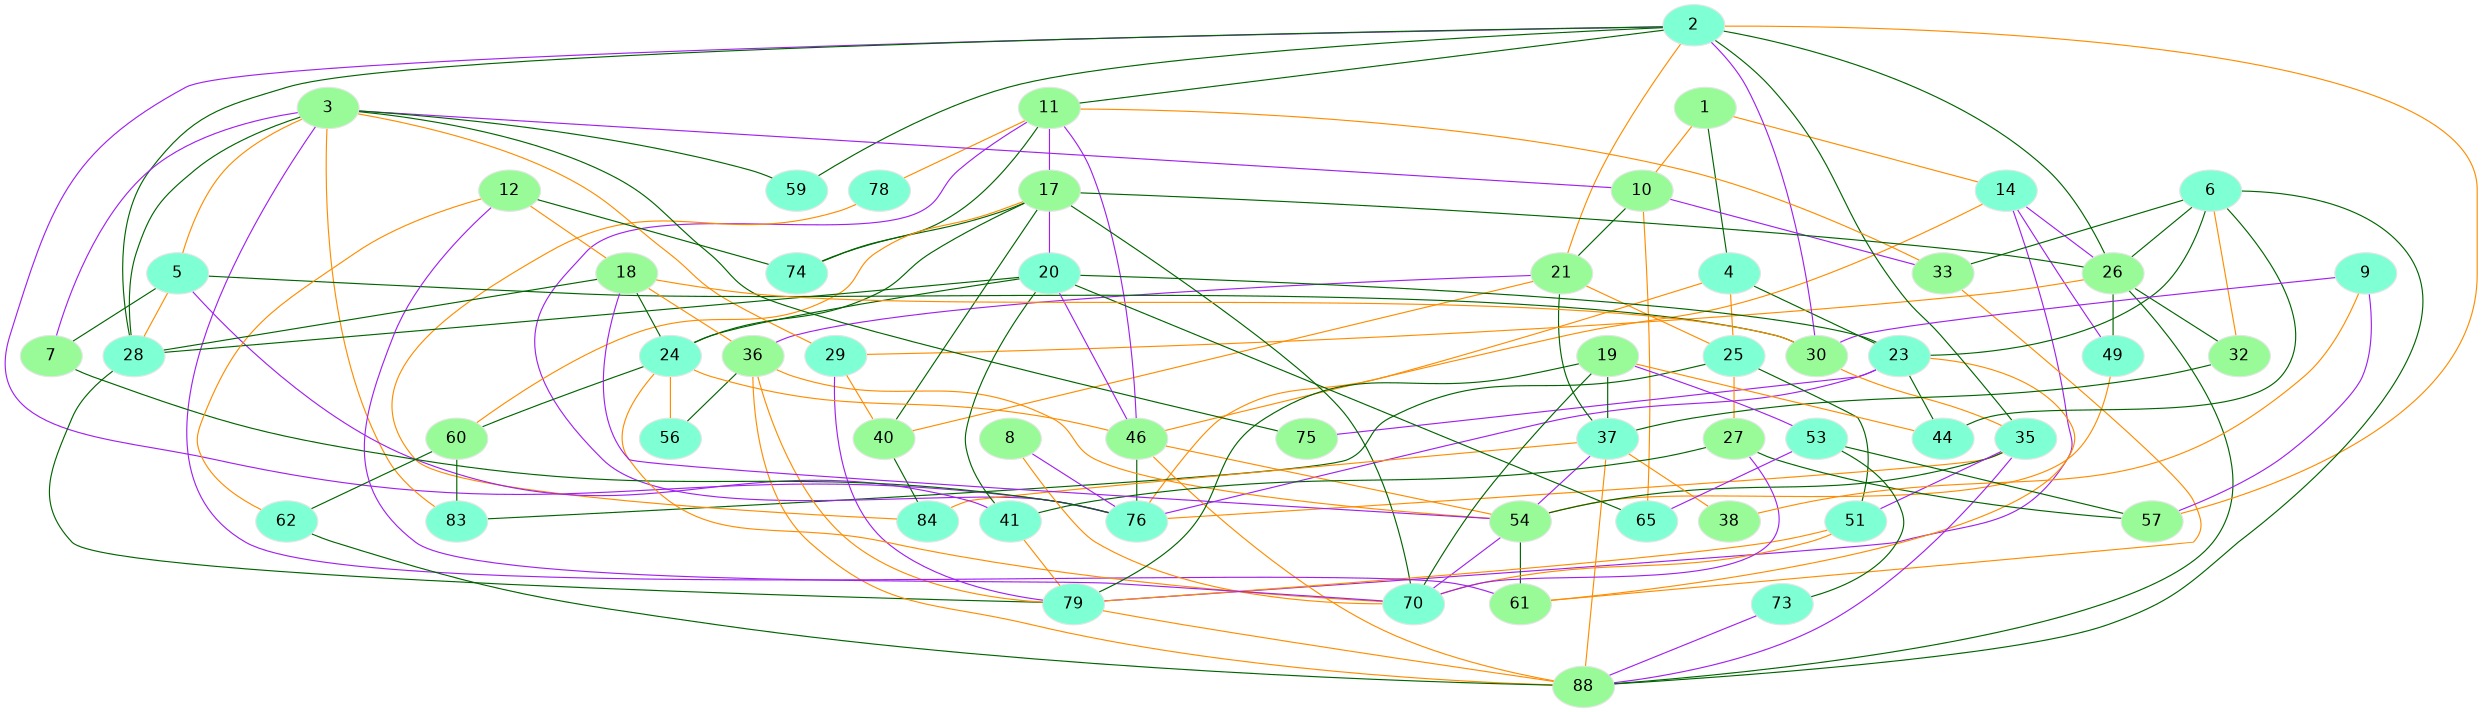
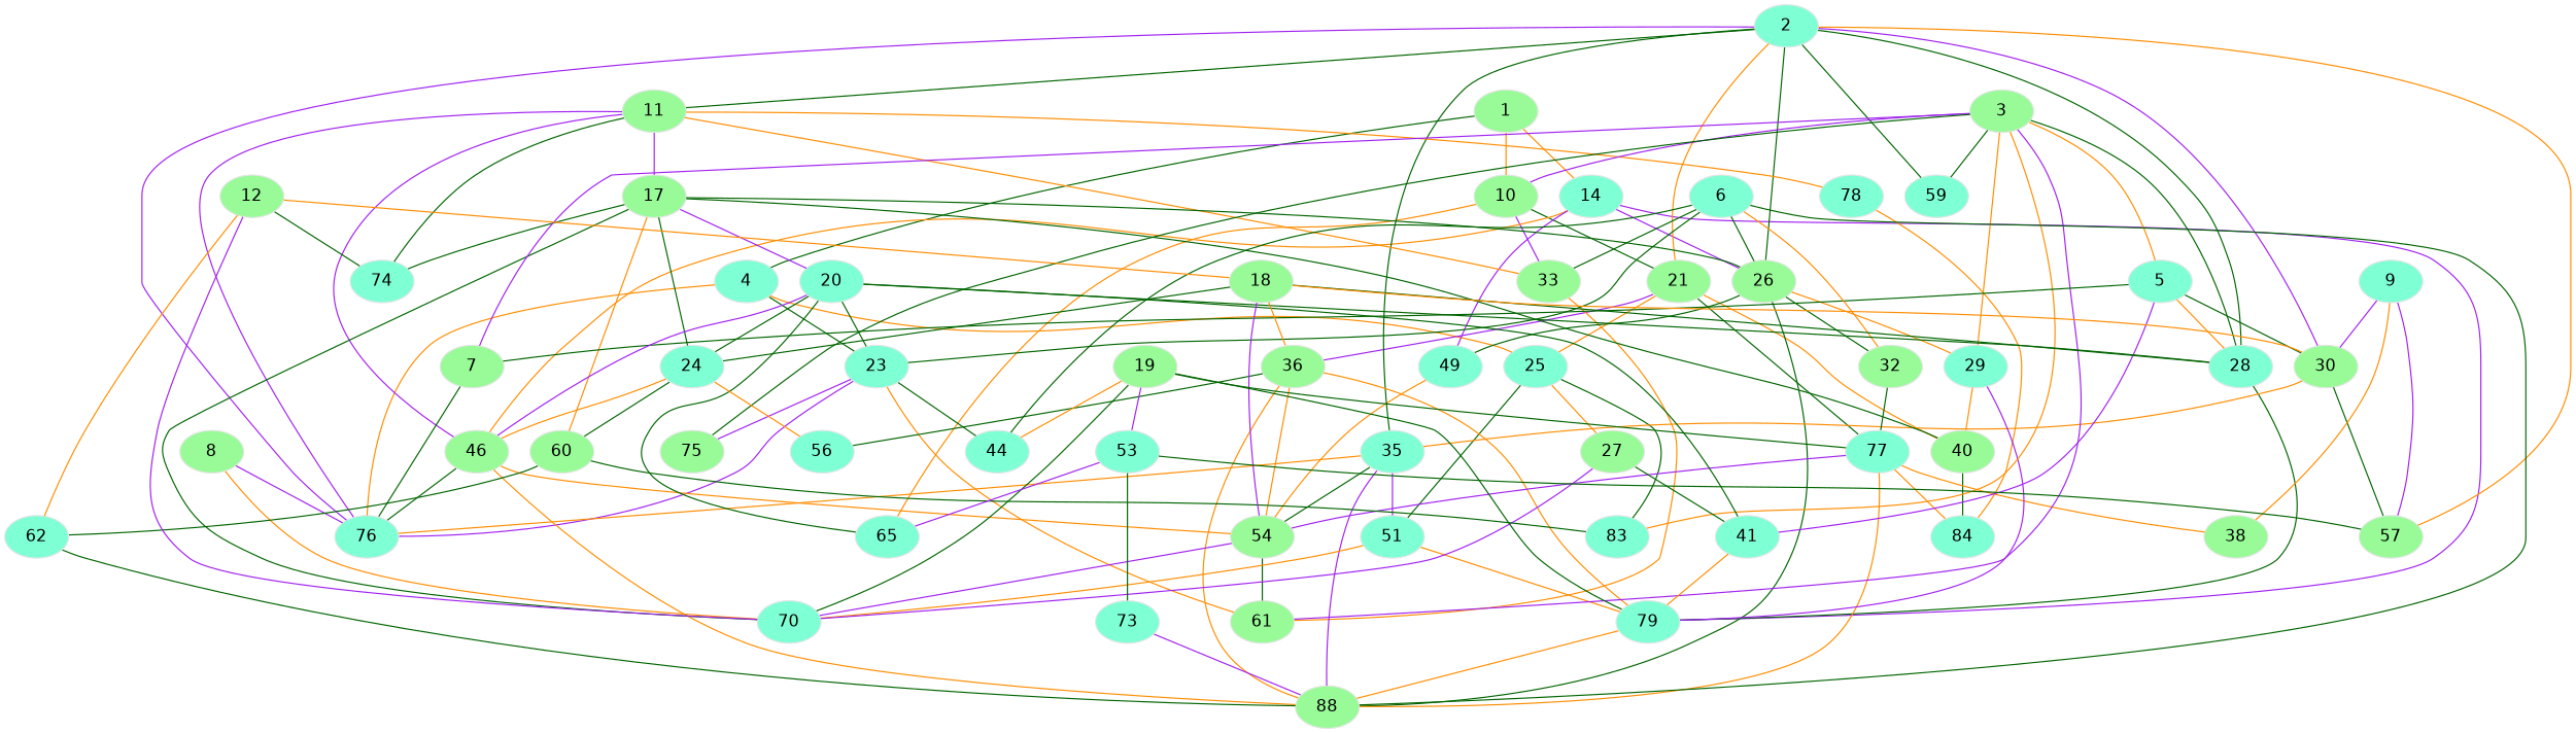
  graph {
    fontname="DejaVu Sans"
    node [color=gray90 fillcolor=aquamarine fontname="DejaVu Sans" style=filled]
    edge [color=darkgreen fontname="DejaVu Sans"]
    1 [fillcolor=palegreen super="+50"]
    4 [super="+22"]
    10 [fillcolor=palegreen super="+16"]
    14 [super="+64"]
    76 [super="+80"]
    23 [super="+71"]
    25 [super="+47"]
    21 [fillcolor=palegreen super="+68"]
    33 [fillcolor=palegreen super="+72"]
    65
    26 [fillcolor=palegreen super="+85"]
    n12 [fillcolor=palegreen label=46 super="+67"]
    49
    79 [super="+82"]
    2 [super="+77"]
    11 [fillcolor=palegreen super="+15"]
    28 [super="+46"]
    30 [fillcolor=palegreen super="+43"]
    35 [super="+52"]
    57 [fillcolor=palegreen]
    59
    17 [fillcolor=palegreen super="+42"]
    74
    78
    40 [fillcolor=palegreen]
    36 [fillcolor=palegreen super="+45"]
-   37 [super="+58"]
+   37 [super="+58" label=77]
    29 [super="+55"]
    32 [fillcolor=palegreen]
    88 [fillcolor=palegreen super="+89"]
    54 [fillcolor=palegreen super="+87"]
    51
    3 [fillcolor=palegreen super="+13"]
    5 [super="+31"]
    7 [fillcolor=palegreen]
    61 [fillcolor=palegreen]
    75 [fillcolor=palegreen]
    83
    41
    44 [super="+86"]
    27 [fillcolor=palegreen]
    6 [super="+34"]
    70 [super="+81"]
    8 [fillcolor=palegreen]
    9
    38 [fillcolor=palegreen]
    20 [super="+63"]
    24 [super="+69"]
    60 [fillcolor=palegreen]
    84
    12 [fillcolor=palegreen super="+39"]
    18 [fillcolor=palegreen]
    62
    56
    19 [fillcolor=palegreen super="+66"]
    53
    73
    1 -- 4
    1 -- 10 [color=darkorange]
    1 -- 14 [color=darkorange]
    4 -- 76 [color=darkorange]
    4 -- 23
    4 -- 25 [color=darkorange]
    10 -- 21
    10 -- 33 [color=purple]
    10 -- 65 [color=darkorange]
    14 -- 26 [color=purple]
    14 -- n12 [color=darkorange]
    14 -- 49 [color=purple]
    14 -- 79 [color=purple]
    23 -- 76 [color=purple]
    23 -- 61 [color=darkorange]
    23 -- 75 [color=purple]
    23 -- 44
    25 -- 51
    25 -- 83
    25 -- 27 [color=darkorange]
    21 -- 25 [color=darkorange]
    21 -- 40 [color=darkorange]
    21 -- 36 [color=purple]
    21 -- 37
    33 -- 61 [color=darkorange]
    26 -- 49
    26 -- 29 [color=darkorange]
    26 -- 32
    26 -- 88
    n12 -- 76
    n12 -- 88 [color=darkorange]
    n12 -- 54 [color=darkorange]
    49 -- 54 [color=darkorange]
    79 -- 88 [color=darkorange]
    2 -- 76 [color=purple]
    2 -- 21 [color=darkorange]
    2 -- 26 [weight=2]
    2 -- 11
    2 -- 28
    2 -- 30 [color=purple]
    2 -- 35
    2 -- 57 [color=darkorange]
    2 -- 59
    11 -- 76 [color=purple]
    11 -- 33 [color=darkorange]
    11 -- n12 [color=purple]
    11 -- 17 [color=purple]
    11 -- 74
    11 -- 78 [color=darkorange]
    28 -- 79
    30 -- 35 [color=darkorange]
    35 -- 76 [color=darkorange]
    35 -- 88 [color=purple]
    35 -- 54
    35 -- 51 [color=purple]
    17 -- 26
    17 -- 74
    17 -- 40
    17 -- 70 [weight=2]
    17 -- 20 [color=purple]
    17 -- 24
    17 -- 60 [color=darkorange]
    78 -- 84 [color=darkorange]
    40 -- 84
    36 -- 79 [color=darkorange]
    36 -- 88 [color=darkorange]
    36 -- 54 [color=darkorange]
    36 -- 56
    37 -- 88 [color=darkorange]
    37 -- 54 [color=purple]
    37 -- 38 [color=darkorange]
    37 -- 84 [color=darkorange]
    29 -- 79 [color=purple]
    29 -- 40 [color=darkorange]
    32 -- 37
    54 -- 61
    54 -- 70 [color=purple]
    51 -- 79 [color=darkorange]
    51 -- 70 [color=darkorange]
    3 -- 10 [color=purple]
    3 -- 28
    3 -- 59
    3 -- 29 [color=darkorange]
    3 -- 5 [color=darkorange]
    3 -- 7 [color=purple]
    3 -- 61 [color=purple]
    3 -- 75
    3 -- 83 [color=darkorange]
    5 -- 28 [color=darkorange]
    5 -- 30
    5 -- 7
    5 -- 41 [color=purple]
    7 -- 76
    41 -- 79 [color=darkorange]
-   27 -- 57
+   30 -- 57
    27 -- 41
    27 -- 70 [color=purple]
    6 -- 23
    6 -- 33
    6 -- 26
    6 -- 32 [color=darkorange]
    6 -- 88
    6 -- 44
    8 -- 76 [color=purple weight=2]
    8 -- 70 [color=darkorange]
    9 -- 30 [color=purple]
    9 -- 57 [color=purple]
    9 -- 38 [color=darkorange]
    20 -- 23
    20 -- 65
    20 -- n12 [color=purple]
    20 -- 28
    20 -- 41
    20 -- 24
    24 -- n12 [color=darkorange]
-   24 -- 70 [color=darkorange]
    24 -- 60
    24 -- 56 [color=darkorange]
    60 -- 83
    60 -- 62
    12 -- 74
    12 -- 70 [color=purple]
    12 -- 18 [color=darkorange]
    12 -- 62 [color=darkorange]
    18 -- 28
    18 -- 30 [color=darkorange]
    18 -- 36 [color=darkorange]
    18 -- 54 [color=purple]
    18 -- 24
    62 -- 88
    19 -- 79
    19 -- 37 [weight=2]
    19 -- 44 [color=darkorange]
    19 -- 70
    19 -- 53 [color=purple]
    53 -- 65 [color=purple]
    53 -- 57
    53 -- 73
    73 -- 88 [color=purple]
  }
